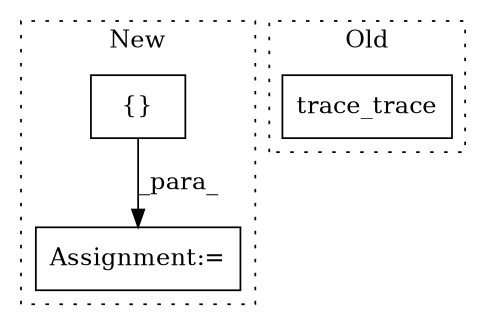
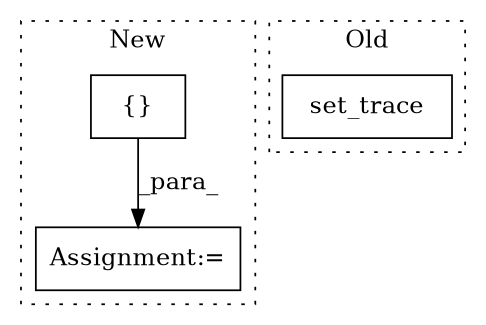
  digraph {
    node [shape=box]
    n1 [a=4 l=2 label="{}" s=2872]
    n2 [a=7 l=1 label="Assignment:=" s=2862]
-   n3 [a=32 l=11 label=trace_trace s=1759]
+   n3 [a=32 l=11 label=set_trace s=1759]
    subgraph cluster_1 {
      label=New
      style=dotted
      n1
      n2
    }
    subgraph cluster_2 {
      label=Old
      style=dotted
      n3
    }
    n1 -> n2 [label=_para_]
  }
